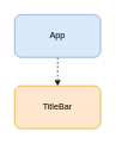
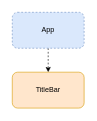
  <mxCell id="0" />
  <mxCell id="1" parent="0" />
  <mxCell id="2" style="edgeStyle=orthogonalEdgeStyle;rounded=0;orthogonalLoop=1;jettySize=auto;html=1;entryX=0.5;entryY=0;entryDx=0;entryDy=0;dashed=1;" edge="1" parent="1" source="3" target="4"><mxGeometry relative="1" as="geometry" /></mxCell>
- <mxCell id="3" value="App" style="rounded=1;whiteSpace=wrap;html=1;fillColor=#dae8fc;strokeColor=#6c8ebf;" vertex="1" parent="1"><mxGeometry x="20" y="20" width="120" height="60" as="geometry" /></mxCell>
+ <mxCell id="3" value="App" style="rounded=1;whiteSpace=wrap;html=1;fillColor=#dae8fc;strokeColor=#6c8ebf;dashed=1;" vertex="1" parent="1"><mxGeometry x="20" y="20" width="120" height="60" as="geometry" /></mxCell>
  <mxCell id="4" value="TitleBar" style="rounded=1;whiteSpace=wrap;html=1;fillColor=#ffe6cc;strokeColor=#d79b00;" vertex="1" parent="1"><mxGeometry x="20" y="120" width="120" height="60" as="geometry" /></mxCell>
